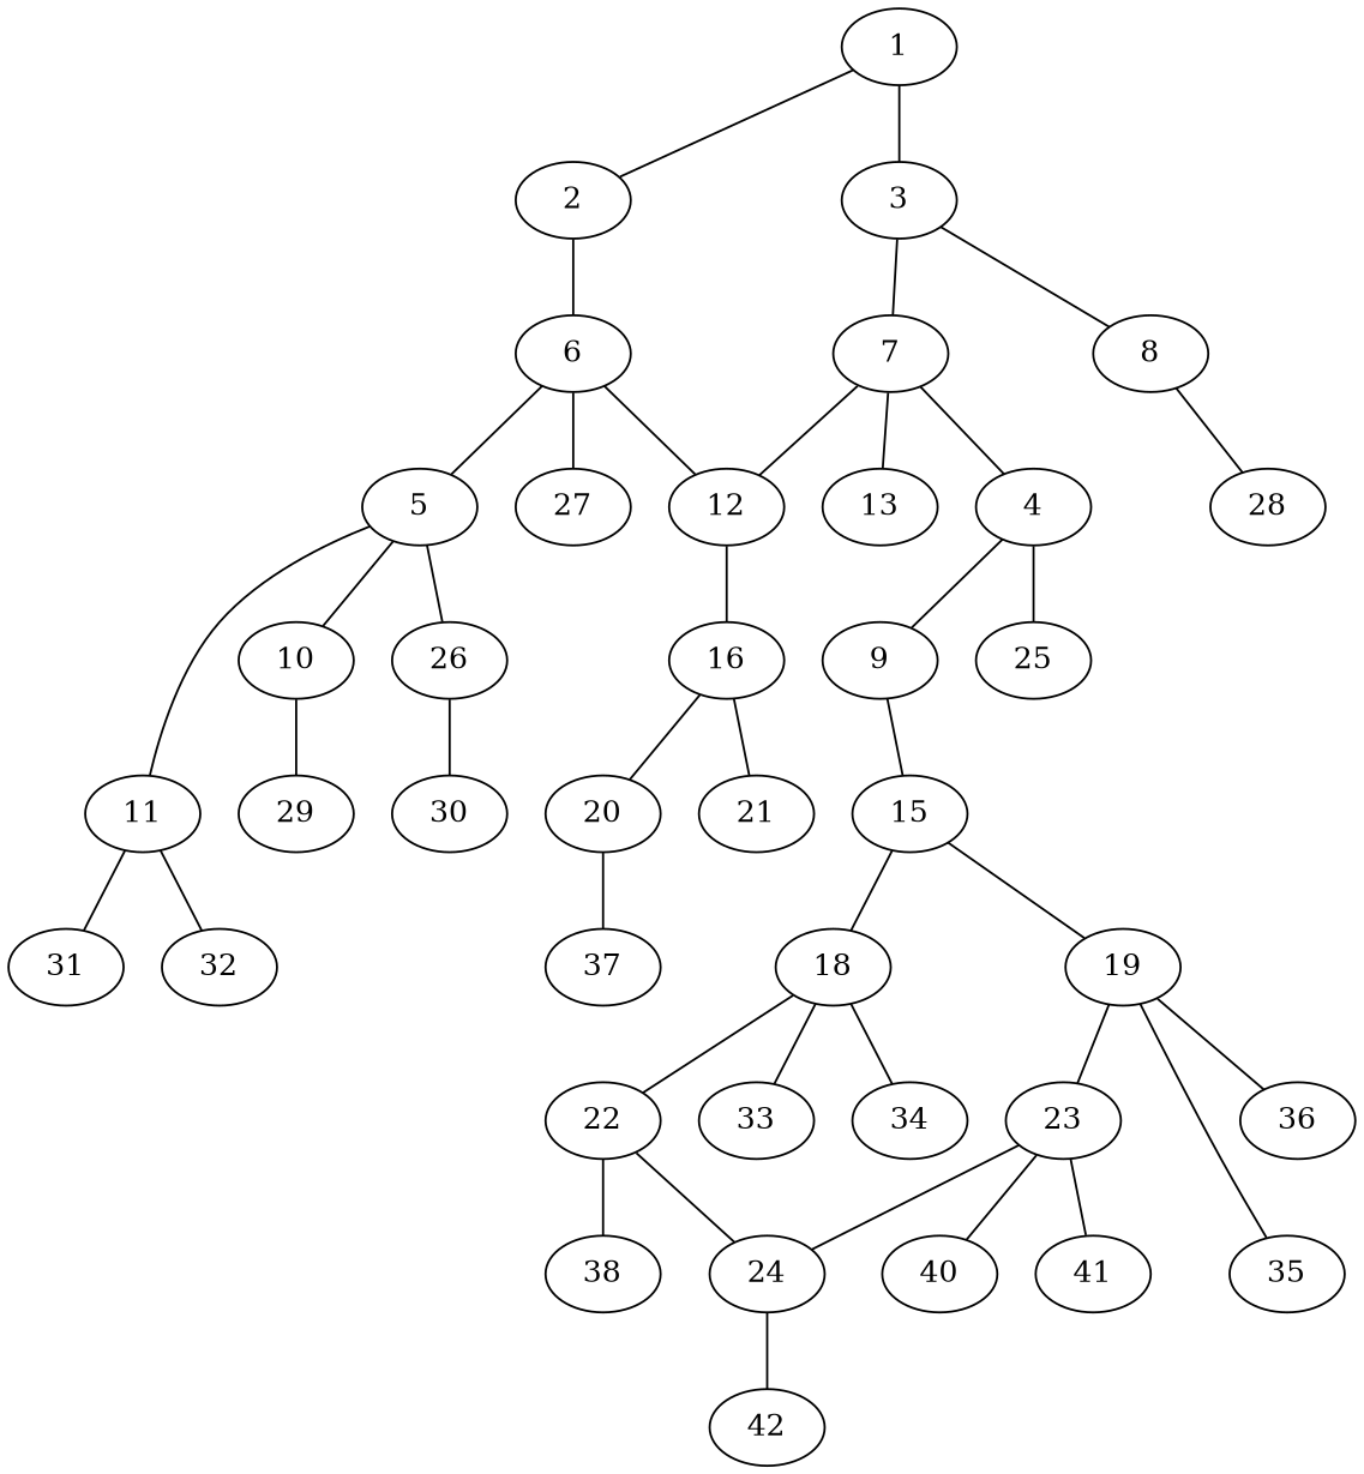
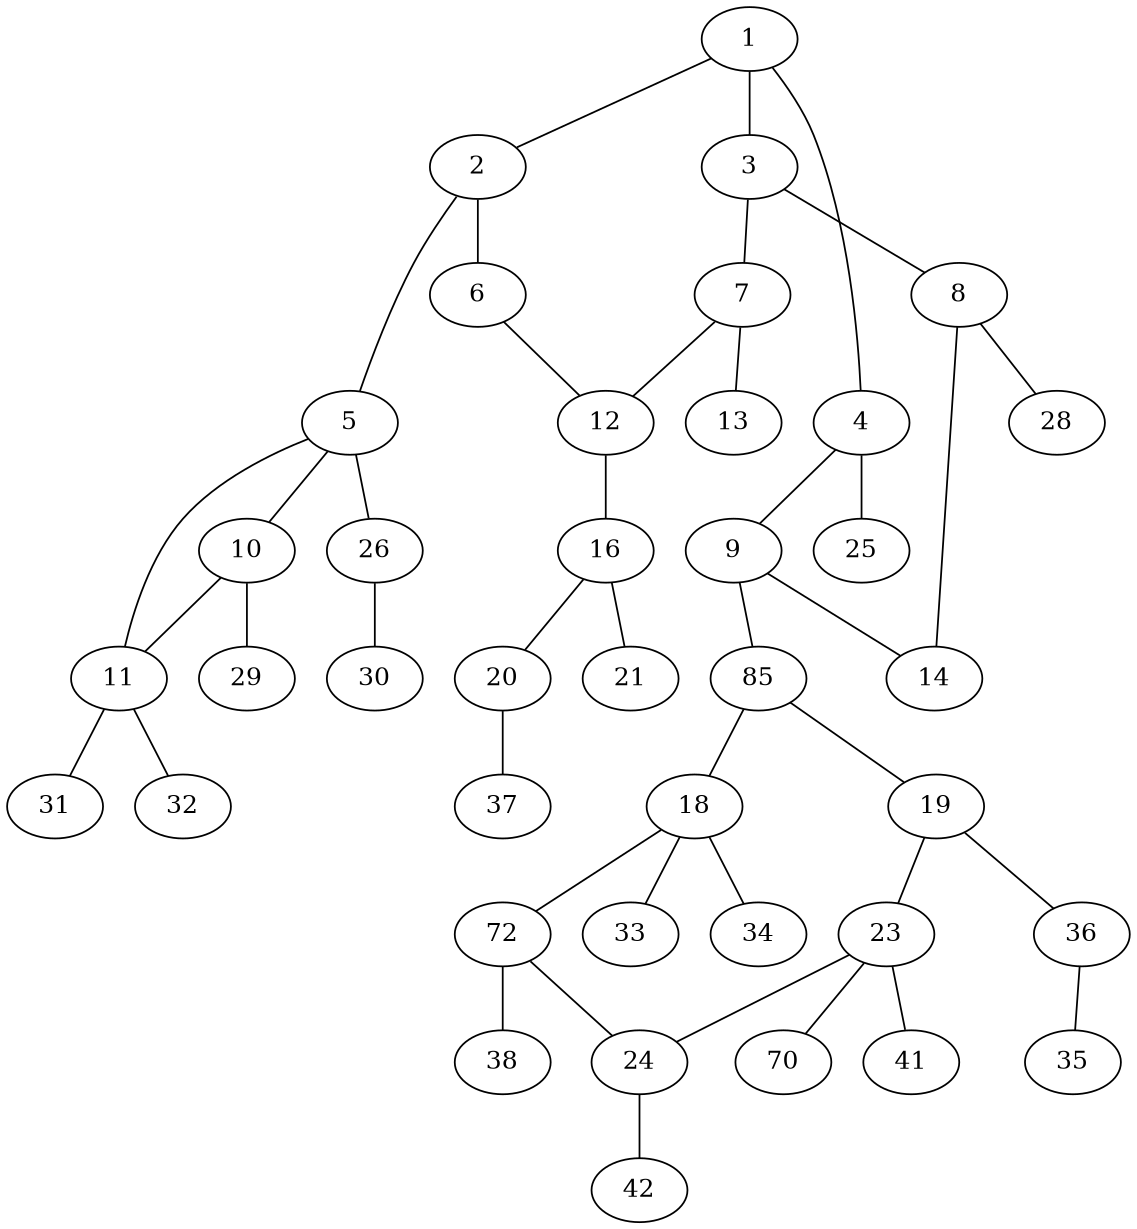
  graph {
    node [chem=C]
    edge [valence=1]
    1
    2 [chem=N]
    3
    4
    5
    6
    7
    8
    9
    25 [chem=H]
    10
    11
    26 [chem=H]
    12
-   27 [chem=H]
    13 [chem=O]
+   14
    28 [chem=H]
-   15 [chem=N]
+   15 [chem=N label=85]
    29 [chem=H]
    31 [chem=H]
    32 [chem=H]
    30 [chem=H]
    16
    18
    19
    20 [chem=O]
    21 [chem=O]
-   22
+   22 [label=72]
    33 [chem=H]
    34 [chem=H]
    23
    35 [chem=H]
    36 [chem=H]
    37 [chem=H]
    24 [chem=N]
    38 [chem=H]
-   40 [chem=H]
+   40 [chem=H label=70]
    41 [chem=H]
    42 [chem=H]
    1 -- 2
    1 -- 3 [valence=2]
-   7 -- 4
-   6 -- 5
+   1 -- 4
+   2 -- 5
    2 -- 6
    3 -- 7
    3 -- 8
    4 -- 9 [valence=2]
    4 -- 25
    5 -- 10
    5 -- 11
    5 -- 26
    6 -- 12 [valence=2]
-   6 -- 27
    7 -- 12
    7 -- 13 [valence=2]
+   8 -- 14 [valence=2]
    8 -- 28
+   9 -- 14
    9 -- 15
+   10 -- 11
    10 -- 29
    11 -- 31
    11 -- 32
    26 -- 30
    12 -- 16
    15 -- 18
    15 -- 19
    16 -- 20
    16 -- 21 [valence=2]
    18 -- 22
    18 -- 33
    18 -- 34
    19 -- 23
-   19 -- 35
+   36 -- 35
    19 -- 36
    20 -- 37
    22 -- 24
    22 -- 38
    23 -- 24
    23 -- 40
    23 -- 41
    24 -- 42
  }
